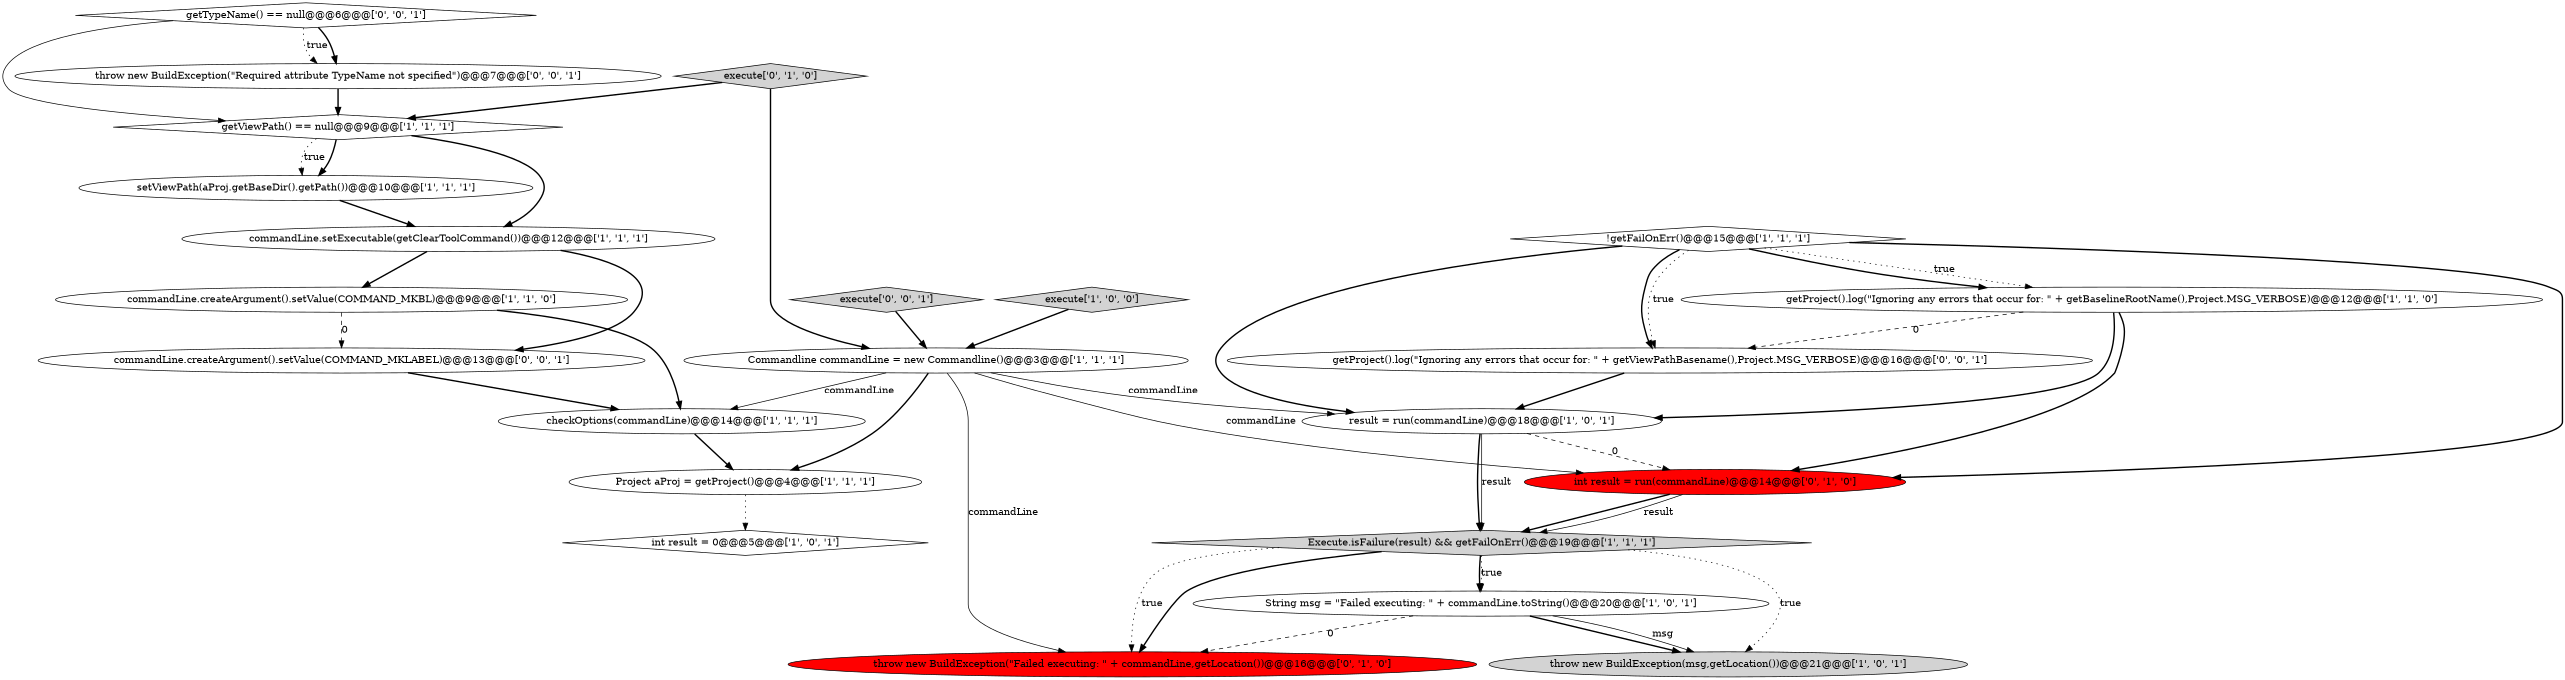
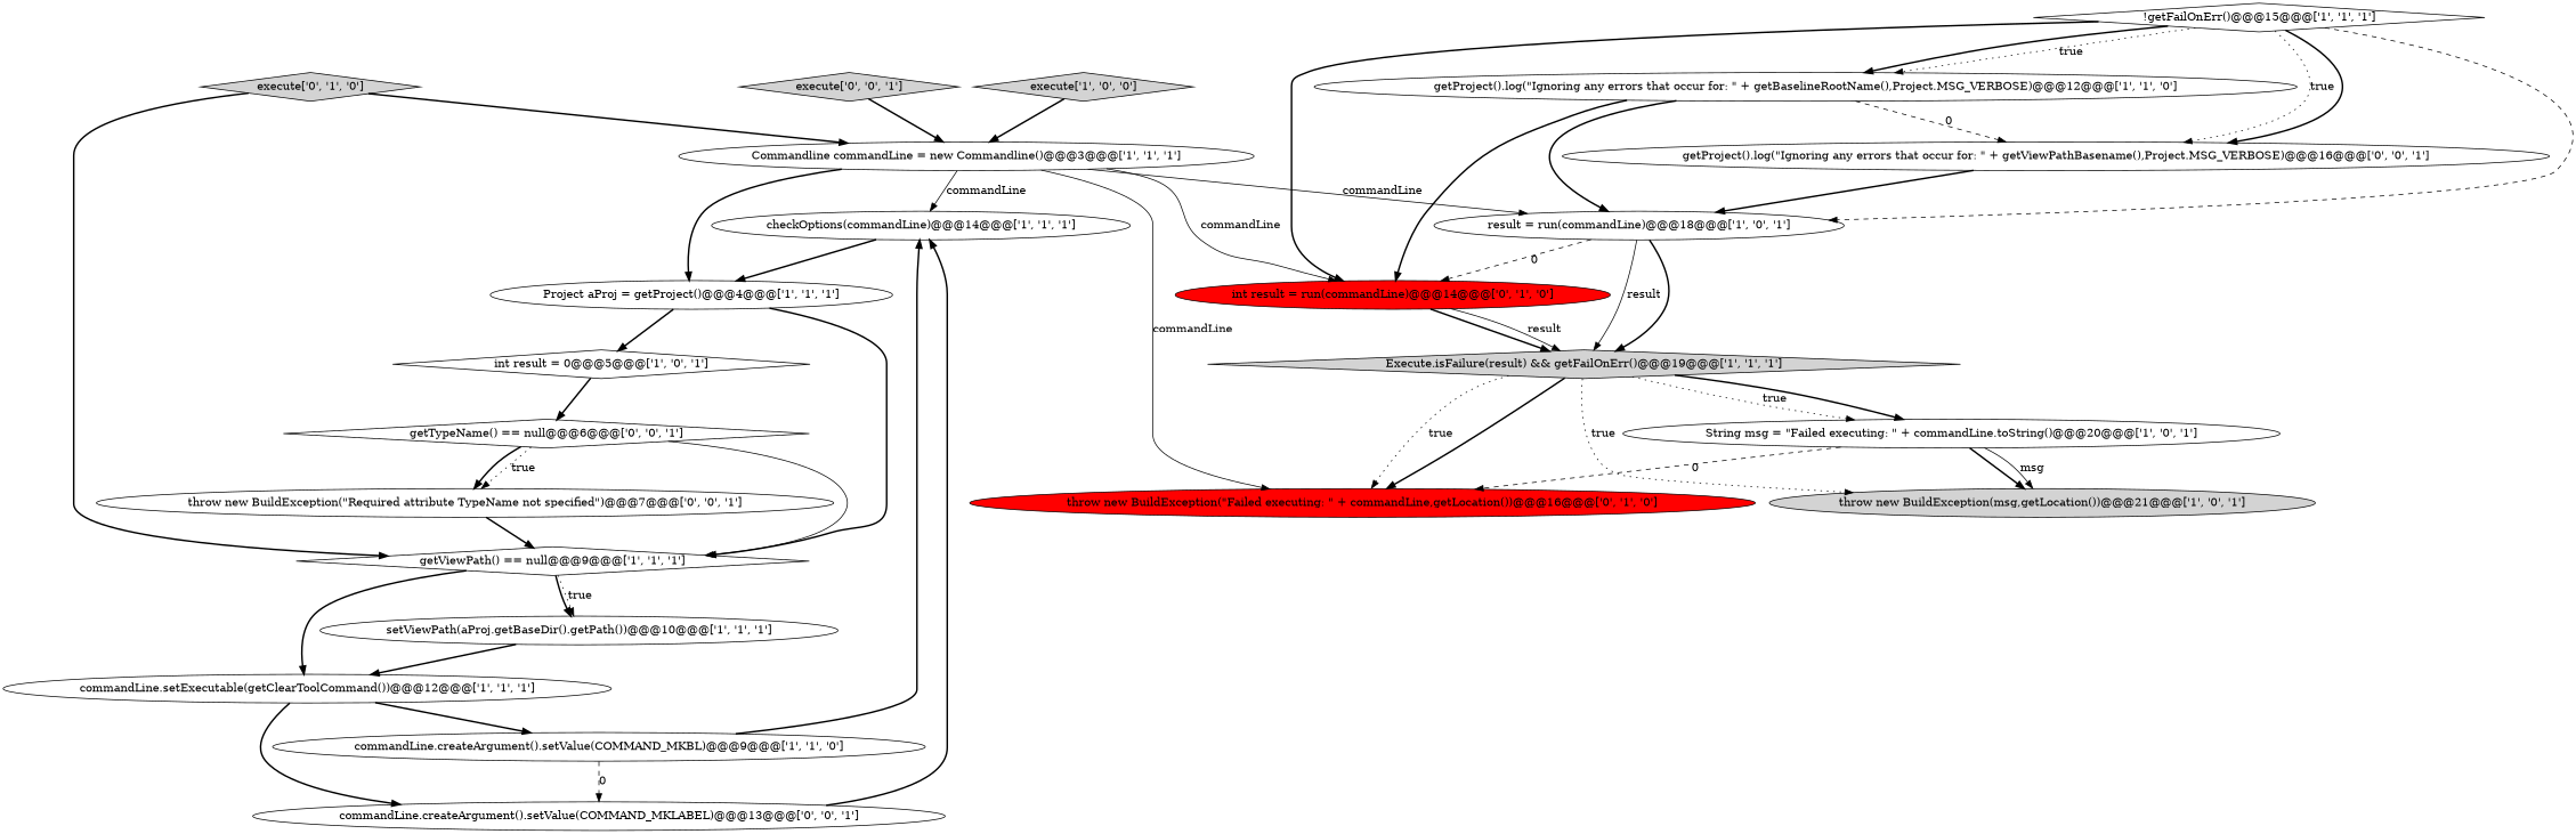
  digraph {
    node [fillcolor=white shape=ellipse style=filled]
    edge [style=bold]
    n1 [fillcolor=lightgray label="execute['0', '0', '1']" shape=diamond]
    n2 [label="Commandline commandLine = new Commandline()@@@3@@@['1', '1', '1']"]
    n3 [label="checkOptions(commandLine)@@@14@@@['1', '1', '1']"]
    n4 [label="result = run(commandLine)@@@18@@@['1', '0', '1']"]
    n5 [fillcolor=red label="int result = run(commandLine)@@@14@@@['0', '1', '0']"]
    n6 [label="Project aProj = getProject()@@@4@@@['1', '1', '1']"]
    n7 [fillcolor=red label="throw new BuildException(\"Failed executing: \" + commandLine,getLocation())@@@16@@@['0', '1', '0']"]
    n8 [label="!getFailOnErr()@@@15@@@['1', '1', '1']" shape=diamond]
    n9 [label="getProject().log(\"Ignoring any errors that occur for: \" + getBaselineRootName(),Project.MSG_VERBOSE)@@@12@@@['1', '1', '0']"]
    n10 [label="getProject().log(\"Ignoring any errors that occur for: \" + getViewPathBasename(),Project.MSG_VERBOSE)@@@16@@@['0', '0', '1']"]
    n11 [fillcolor=lightgray label="Execute.isFailure(result) && getFailOnErr()@@@19@@@['1', '1', '1']" shape=diamond]
    n12 [fillcolor=lightgray label="throw new BuildException(msg,getLocation())@@@21@@@['1', '0', '1']"]
    n13 [label="String msg = \"Failed executing: \" + commandLine.toString()@@@20@@@['1', '0', '1']"]
    n14 [label="getViewPath() == null@@@9@@@['1', '1', '1']" shape=diamond]
    n15 [label="int result = 0@@@5@@@['1', '0', '1']" shape=diamond]
    n16 [label="throw new BuildException(\"Required attribute TypeName not specified\")@@@7@@@['0', '0', '1']"]
    n17 [label="commandLine.setExecutable(getClearToolCommand())@@@12@@@['1', '1', '1']"]
    n18 [label="setViewPath(aProj.getBaseDir().getPath())@@@10@@@['1', '1', '1']"]
    n19 [fillcolor=lightgray label="execute['1', '0', '0']" shape=diamond]
    n20 [label="commandLine.createArgument().setValue(COMMAND_MKLABEL)@@@13@@@['0', '0', '1']"]
    n21 [label="commandLine.createArgument().setValue(COMMAND_MKBL)@@@9@@@['1', '1', '0']"]
    n22 [label="getTypeName() == null@@@6@@@['0', '0', '1']" shape=diamond]
    n23 [fillcolor=lightgray label="execute['0', '1', '0']" shape=diamond]
    n1 -> n2
    n2 -> n3 [label=commandLine style=solid]
    n2 -> n4 [label=commandLine style=solid]
    n2 -> n5 [label=commandLine style=solid]
    n2 -> n6
    n2 -> n7 [label=commandLine style=solid]
    n3 -> n6
    n4 -> n5 [label=0 style=dashed]
    n4 -> n11 [label=result style=solid]
    n4 -> n11
    n5 -> n11
    n5 -> n11 [label=result style=solid]
-   n6 -> n15 [style=dotted]
-   n8 -> n4
+   n6 -> n14
+   n6 -> n15
+   n8 -> n4 [style=dashed]
    n8 -> n5
    n8 -> n9 [label=true style=dotted]
    n8 -> n9
    n8 -> n10 [label=true style=dotted]
    n8 -> n10
    n9 -> n4
    n9 -> n5
    n9 -> n10 [label=0 style=dashed]
    n10 -> n4
    n11 -> n7 [label=true style=dotted]
    n11 -> n7
    n11 -> n12 [label=true style=dotted]
    n11 -> n13
    n11 -> n13 [label=true style=dotted]
    n13 -> n7 [label=0 style=dashed]
    n13 -> n12
    n13 -> n12 [label=msg style=solid]
    n14 -> n17
    n14 -> n18
    n14 -> n18 [label=true style=dotted]
+   n15 -> n22
    n16 -> n14
    n17 -> n20
    n17 -> n21
    n18 -> n17
    n19 -> n2
    n20 -> n3
    n21 -> n3
    n21 -> n20 [label=0 style=dashed]
    n22 -> n14 [style=solid]
    n22 -> n16 [label=true style=dotted]
    n22 -> n16
    n23 -> n2
    n23 -> n14
  }
